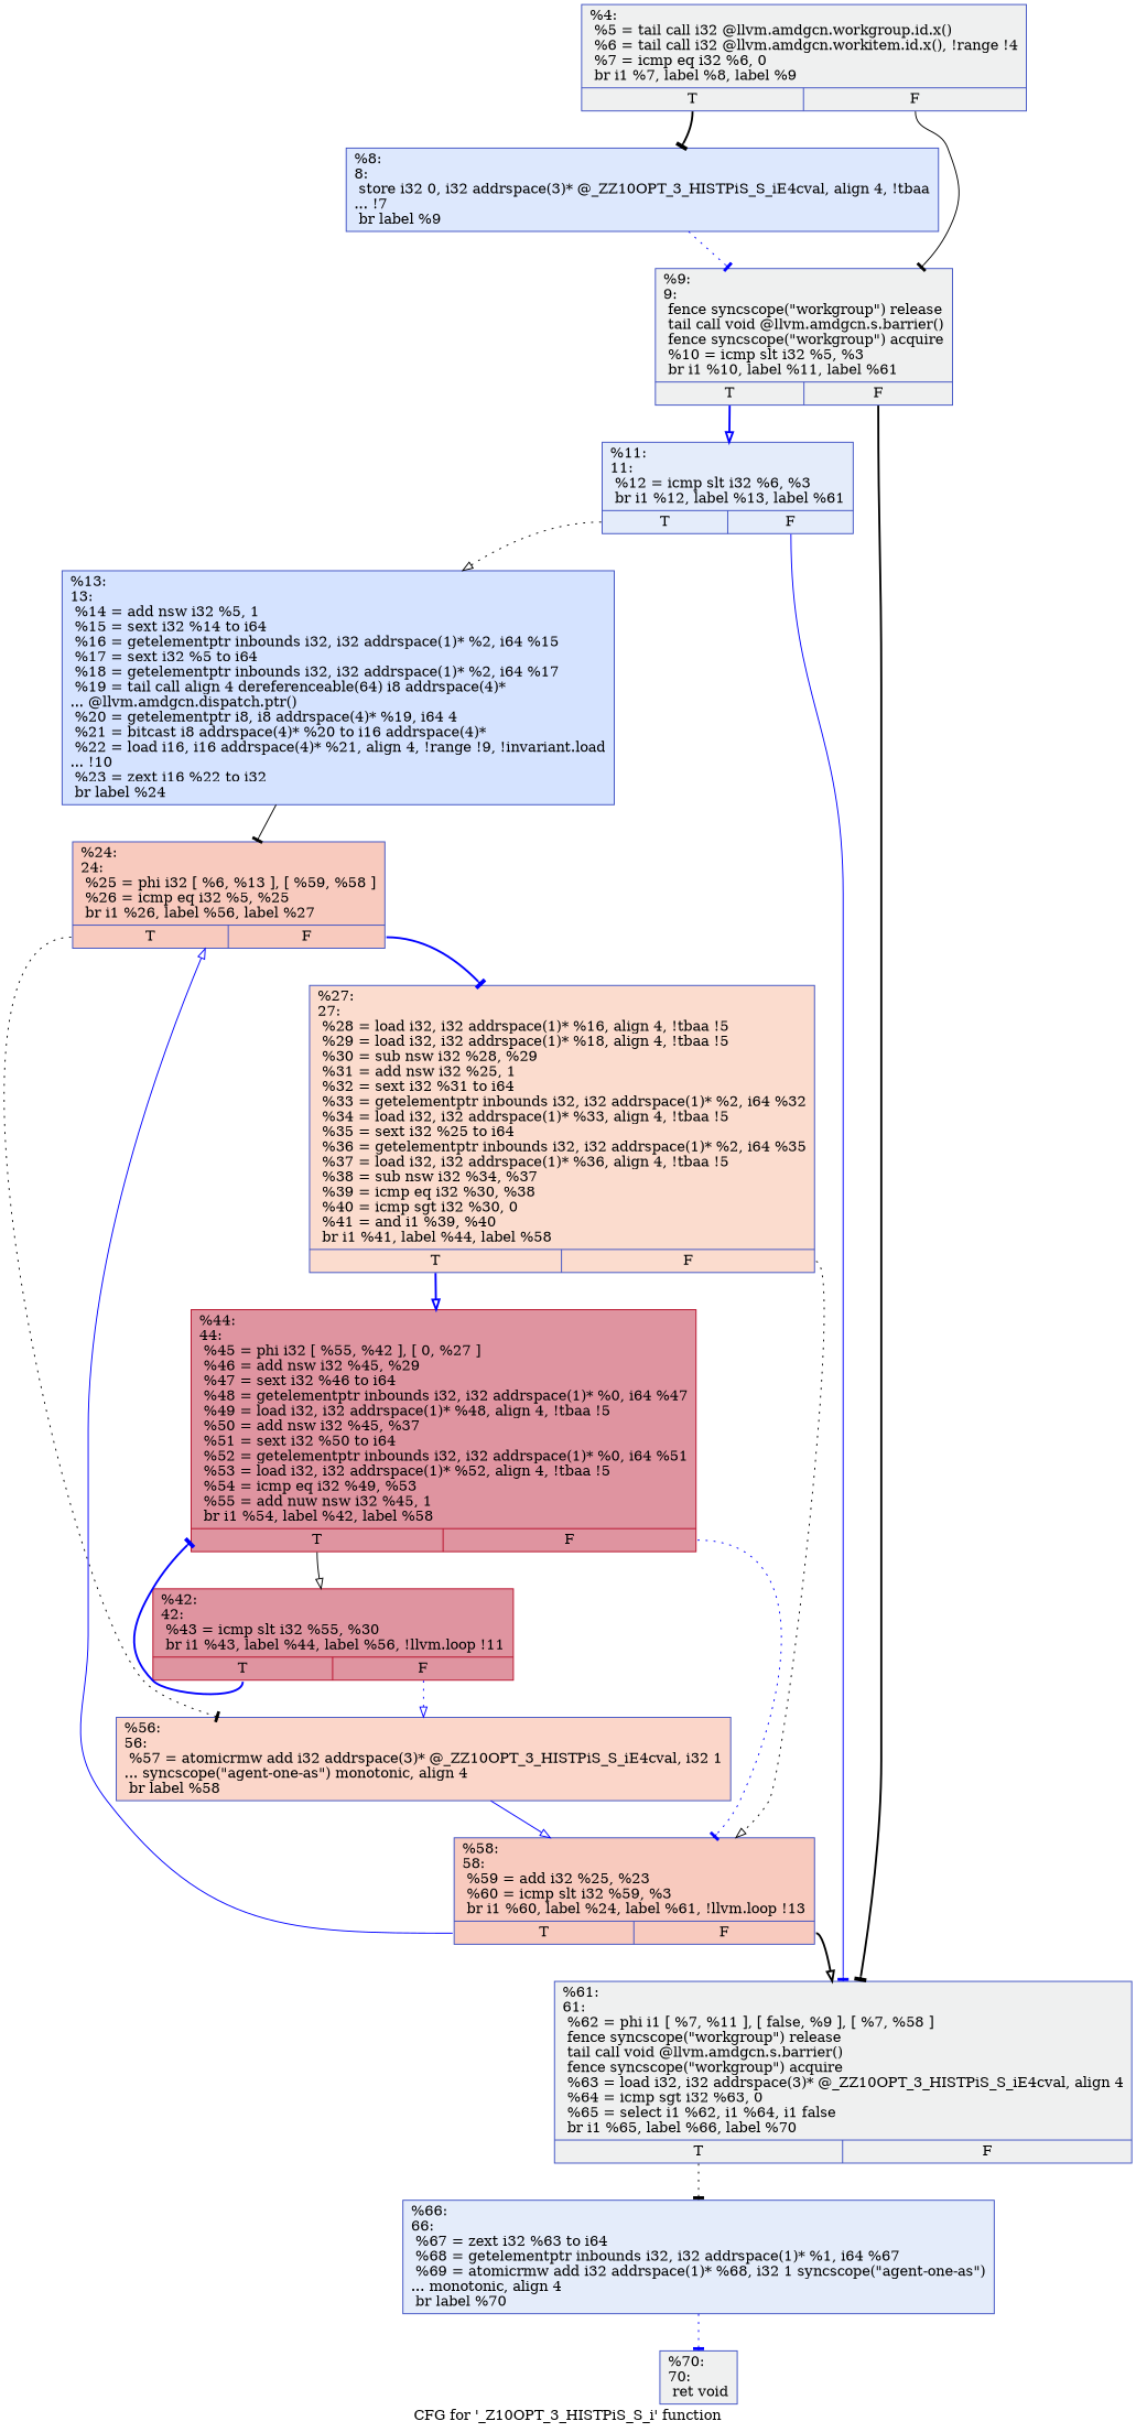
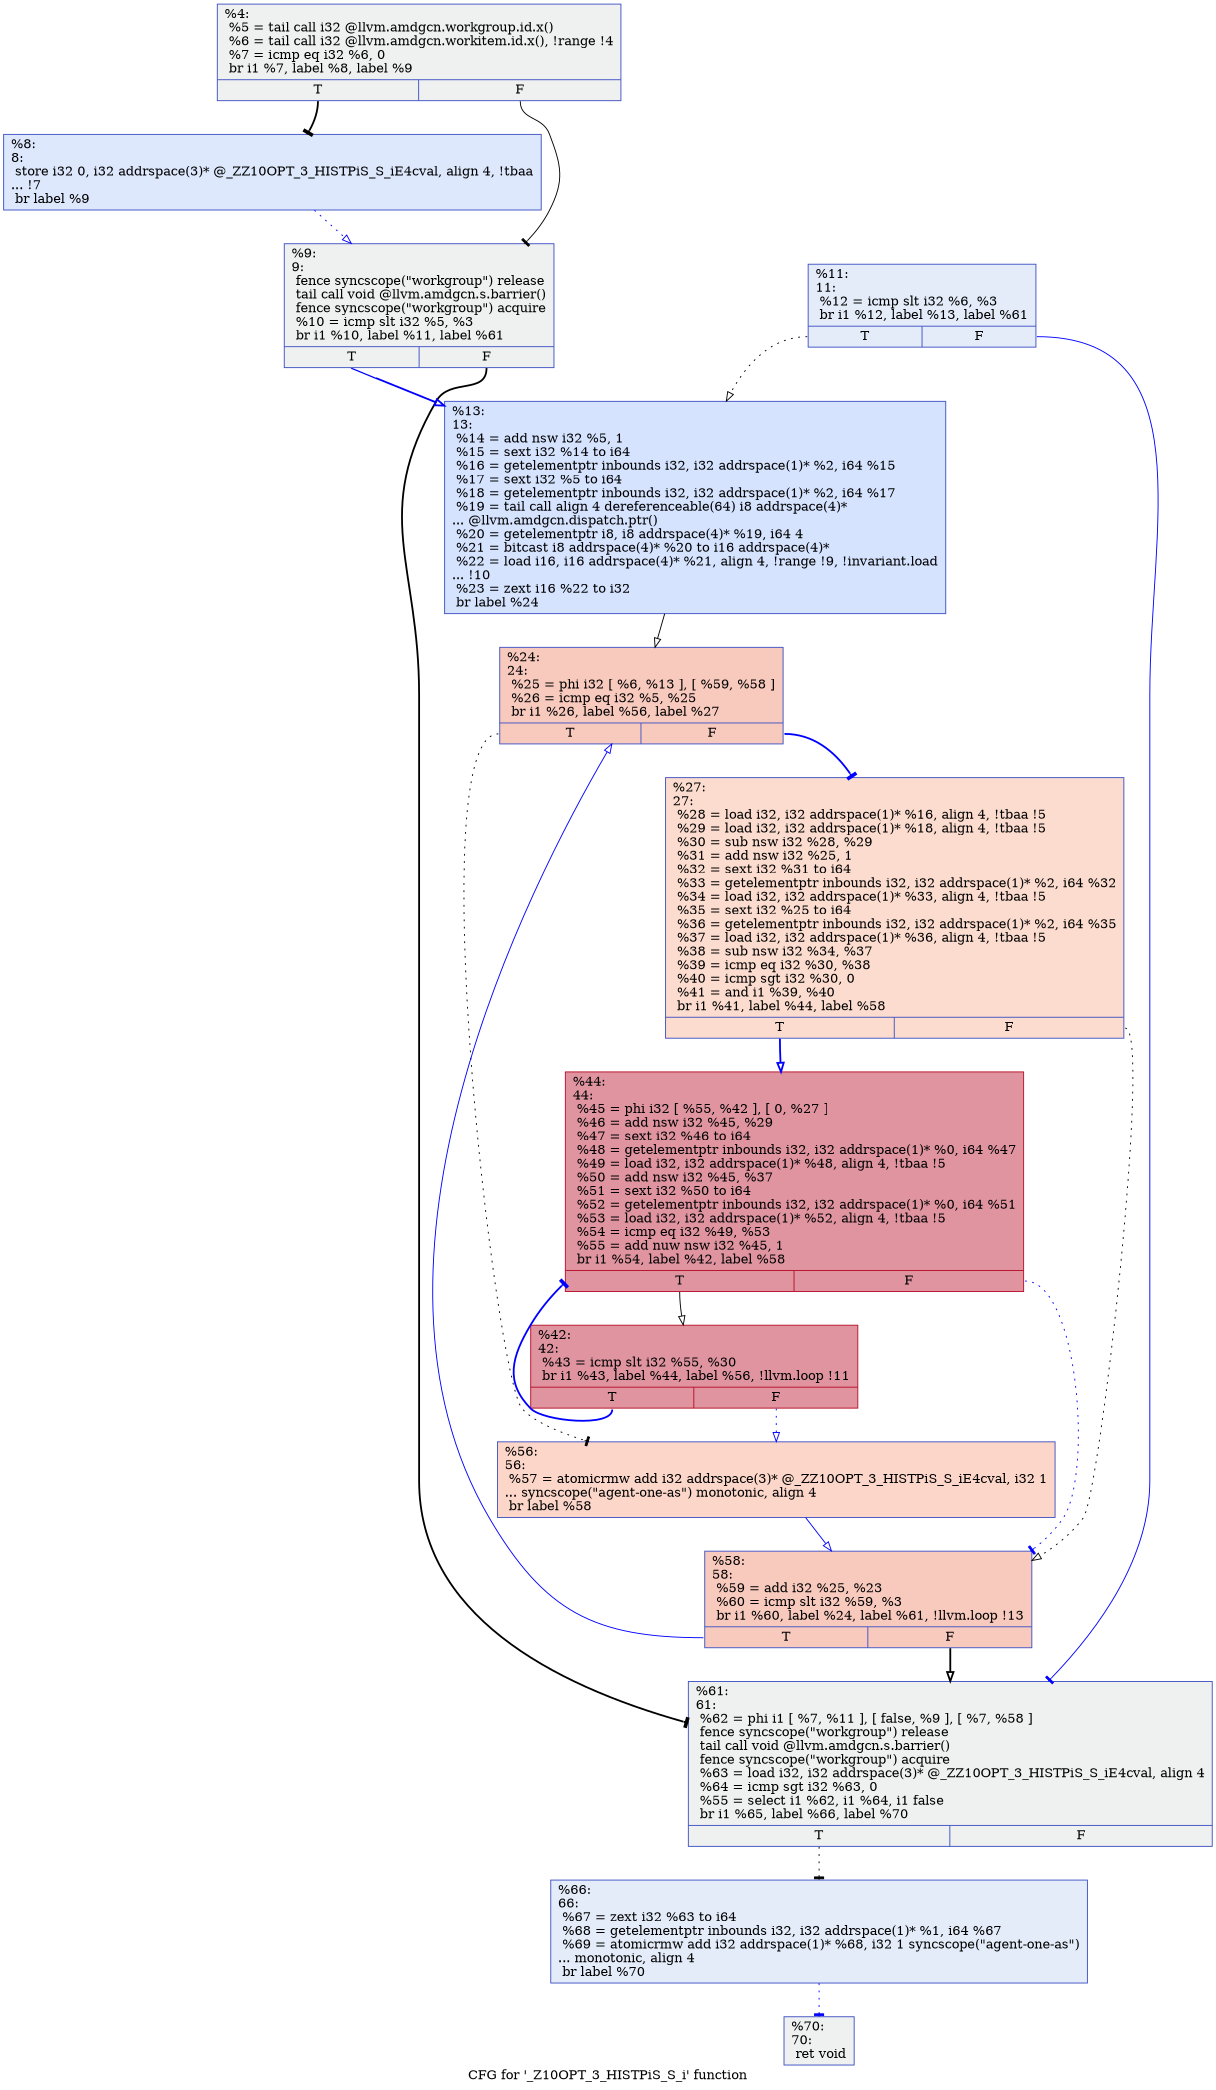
  digraph {
    label="CFG for '_Z10OPT_3_HISTPiS_S_i' function"
    node [color="#3d50c3ff" fillcolor="#dbdcde70" shape=record style=filled]
    edge [arrowhead=tee color=blue style=dotted tailport=s0]
    n1 [label="{%4:\l  %5 = tail call i32 @llvm.amdgcn.workgroup.id.x()\l  %6 = tail call i32 @llvm.amdgcn.workitem.id.x(), !range !4\l  %7 = icmp eq i32 %6, 0\l  br i1 %7, label %8, label %9\l|{<s0>T|<s1>F}}"]
    n2 [fillcolor="#b2ccfb70" label="{%8:\l8:                                                \l  store i32 0, i32 addrspace(3)* @_ZZ10OPT_3_HISTPiS_S_iE4cval, align 4, !tbaa\l... !7\l  br label %9\l}"]
    n3 [label="{%9:\l9:                                                \l  fence syncscope(\"workgroup\") release\l  tail call void @llvm.amdgcn.s.barrier()\l  fence syncscope(\"workgroup\") acquire\l  %10 = icmp slt i32 %5, %3\l  br i1 %10, label %11, label %61\l|{<s0>T|<s1>F}}"]
    n4 [fillcolor="#c1d4f470" label="{%11:\l11:                                               \l  %12 = icmp slt i32 %6, %3\l  br i1 %12, label %13, label %61\l|{<s0>T|<s1>F}}"]
-   n5 [label="{%61:\l61:                                               \l  %62 = phi i1 [ %7, %11 ], [ false, %9 ], [ %7, %58 ]\l  fence syncscope(\"workgroup\") release\l  tail call void @llvm.amdgcn.s.barrier()\l  fence syncscope(\"workgroup\") acquire\l  %63 = load i32, i32 addrspace(3)* @_ZZ10OPT_3_HISTPiS_S_iE4cval, align 4\l  %64 = icmp sgt i32 %63, 0\l  %65 = select i1 %62, i1 %64, i1 false\l  br i1 %65, label %66, label %70\l|{<s0>T|<s1>F}}"]
+   n5 [label="{%61:\l61:                                               \l  %62 = phi i1 [ %7, %11 ], [ false, %9 ], [ %7, %58 ]\l  fence syncscope(\"workgroup\") release\l  tail call void @llvm.amdgcn.s.barrier()\l  fence syncscope(\"workgroup\") acquire\l  %63 = load i32, i32 addrspace(3)* @_ZZ10OPT_3_HISTPiS_S_iE4cval, align 4\l  %64 = icmp sgt i32 %63, 0\l  %55 = select i1 %62, i1 %64, i1 false\l  br i1 %65, label %66, label %70\l|{<s0>T|<s1>F}}"]
    n6 [fillcolor="#a1c0ff70" label="{%13:\l13:                                               \l  %14 = add nsw i32 %5, 1\l  %15 = sext i32 %14 to i64\l  %16 = getelementptr inbounds i32, i32 addrspace(1)* %2, i64 %15\l  %17 = sext i32 %5 to i64\l  %18 = getelementptr inbounds i32, i32 addrspace(1)* %2, i64 %17\l  %19 = tail call align 4 dereferenceable(64) i8 addrspace(4)*\l... @llvm.amdgcn.dispatch.ptr()\l  %20 = getelementptr i8, i8 addrspace(4)* %19, i64 4\l  %21 = bitcast i8 addrspace(4)* %20 to i16 addrspace(4)*\l  %22 = load i16, i16 addrspace(4)* %21, align 4, !range !9, !invariant.load\l... !10\l  %23 = zext i16 %22 to i32\l  br label %24\l}"]
    n7 [fillcolor="#c1d4f470" label="{%66:\l66:                                               \l  %67 = zext i32 %63 to i64\l  %68 = getelementptr inbounds i32, i32 addrspace(1)* %1, i64 %67\l  %69 = atomicrmw add i32 addrspace(1)* %68, i32 1 syncscope(\"agent-one-as\")\l... monotonic, align 4\l  br label %70\l}"]
    n8 [fillcolor="#ef886b70" label="{%24:\l24:                                               \l  %25 = phi i32 [ %6, %13 ], [ %59, %58 ]\l  %26 = icmp eq i32 %5, %25\l  br i1 %26, label %56, label %27\l|{<s0>T|<s1>F}}"]
    n9 [label="{%70:\l70:                                               \l  ret void\l}"]
    n10 [fillcolor="#f6a38570" label="{%56:\l56:                                               \l  %57 = atomicrmw add i32 addrspace(3)* @_ZZ10OPT_3_HISTPiS_S_iE4cval, i32 1\l... syncscope(\"agent-one-as\") monotonic, align 4\l  br label %58\l}"]
    n11 [fillcolor="#f7af9170" label="{%27:\l27:                                               \l  %28 = load i32, i32 addrspace(1)* %16, align 4, !tbaa !5\l  %29 = load i32, i32 addrspace(1)* %18, align 4, !tbaa !5\l  %30 = sub nsw i32 %28, %29\l  %31 = add nsw i32 %25, 1\l  %32 = sext i32 %31 to i64\l  %33 = getelementptr inbounds i32, i32 addrspace(1)* %2, i64 %32\l  %34 = load i32, i32 addrspace(1)* %33, align 4, !tbaa !5\l  %35 = sext i32 %25 to i64\l  %36 = getelementptr inbounds i32, i32 addrspace(1)* %2, i64 %35\l  %37 = load i32, i32 addrspace(1)* %36, align 4, !tbaa !5\l  %38 = sub nsw i32 %34, %37\l  %39 = icmp eq i32 %30, %38\l  %40 = icmp sgt i32 %30, 0\l  %41 = and i1 %39, %40\l  br i1 %41, label %44, label %58\l|{<s0>T|<s1>F}}"]
    n12 [fillcolor="#ef886b70" label="{%58:\l58:                                               \l  %59 = add i32 %25, %23\l  %60 = icmp slt i32 %59, %3\l  br i1 %60, label %24, label %61, !llvm.loop !13\l|{<s0>T|<s1>F}}"]
    n13 [color="#b70d28ff" fillcolor="#b70d2870" label="{%44:\l44:                                               \l  %45 = phi i32 [ %55, %42 ], [ 0, %27 ]\l  %46 = add nsw i32 %45, %29\l  %47 = sext i32 %46 to i64\l  %48 = getelementptr inbounds i32, i32 addrspace(1)* %0, i64 %47\l  %49 = load i32, i32 addrspace(1)* %48, align 4, !tbaa !5\l  %50 = add nsw i32 %45, %37\l  %51 = sext i32 %50 to i64\l  %52 = getelementptr inbounds i32, i32 addrspace(1)* %0, i64 %51\l  %53 = load i32, i32 addrspace(1)* %52, align 4, !tbaa !5\l  %54 = icmp eq i32 %49, %53\l  %55 = add nuw nsw i32 %45, 1\l  br i1 %54, label %42, label %58\l|{<s0>T|<s1>F}}"]
    n14 [color="#b70d28ff" fillcolor="#b70d2870" label="{%42:\l42:                                               \l  %43 = icmp slt i32 %55, %30\l  br i1 %43, label %44, label %56, !llvm.loop !11\l|{<s0>T|<s1>F}}"]
    n1 -> n2 [color=black style=bold]
    n1 -> n3 [color=black style=solid tailport=s1]
-   n2 -> n3
-   n3 -> n4 [arrowhead=onormal style=bold]
+   n2 -> n3 [arrowhead=onormal]
+   n3 -> n6 [arrowhead=onormal style=bold]
    n3 -> n5 [color=black style=bold tailport=s1]
    n4 -> n5 [style=solid tailport=s1]
    n4 -> n6 [arrowhead=onormal color=black]
    n5 -> n7 [color=black]
-   n6 -> n8 [color=black style=solid]
+   n6 -> n8 [arrowhead=onormal color=black style=solid]
    n7 -> n9
    n8 -> n10 [color=black]
    n8 -> n11 [style=bold tailport=s1]
    n10 -> n12 [arrowhead=onormal style=solid]
    n11 -> n12 [arrowhead=onormal color=black tailport=s1]
    n11 -> n13 [arrowhead=onormal style=bold]
    n12 -> n5 [arrowhead=onormal color=black style=bold tailport=s1]
    n12 -> n8 [arrowhead=onormal style=solid]
    n13 -> n12 [tailport=s1]
    n13 -> n14 [arrowhead=onormal color=black style=solid]
    n14 -> n10 [arrowhead=onormal tailport=s1]
    n14 -> n13 [style=bold]
  }
